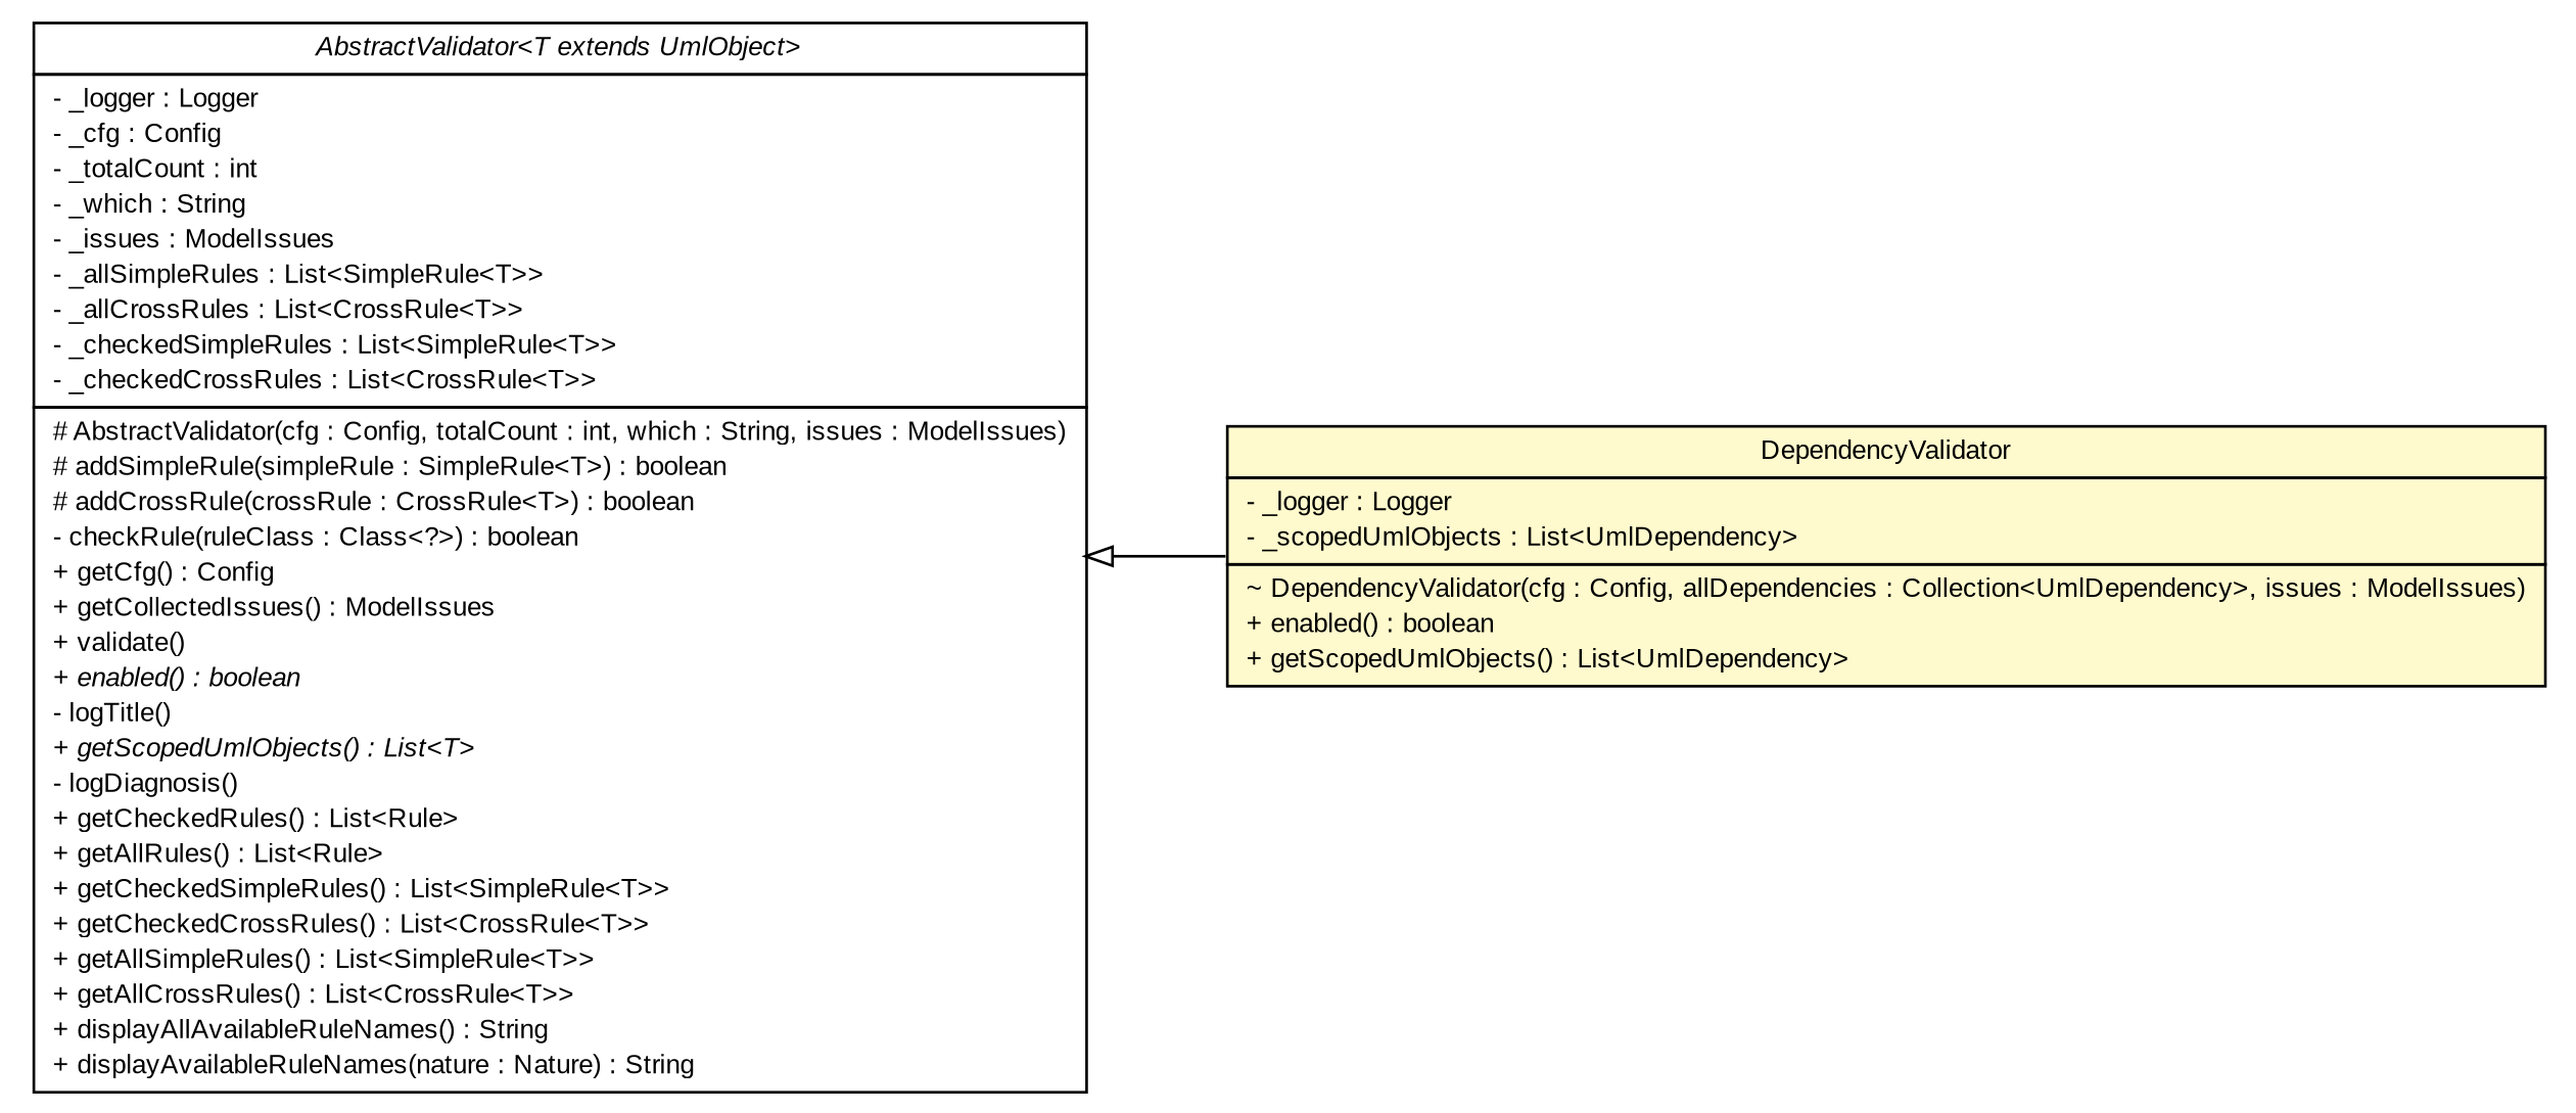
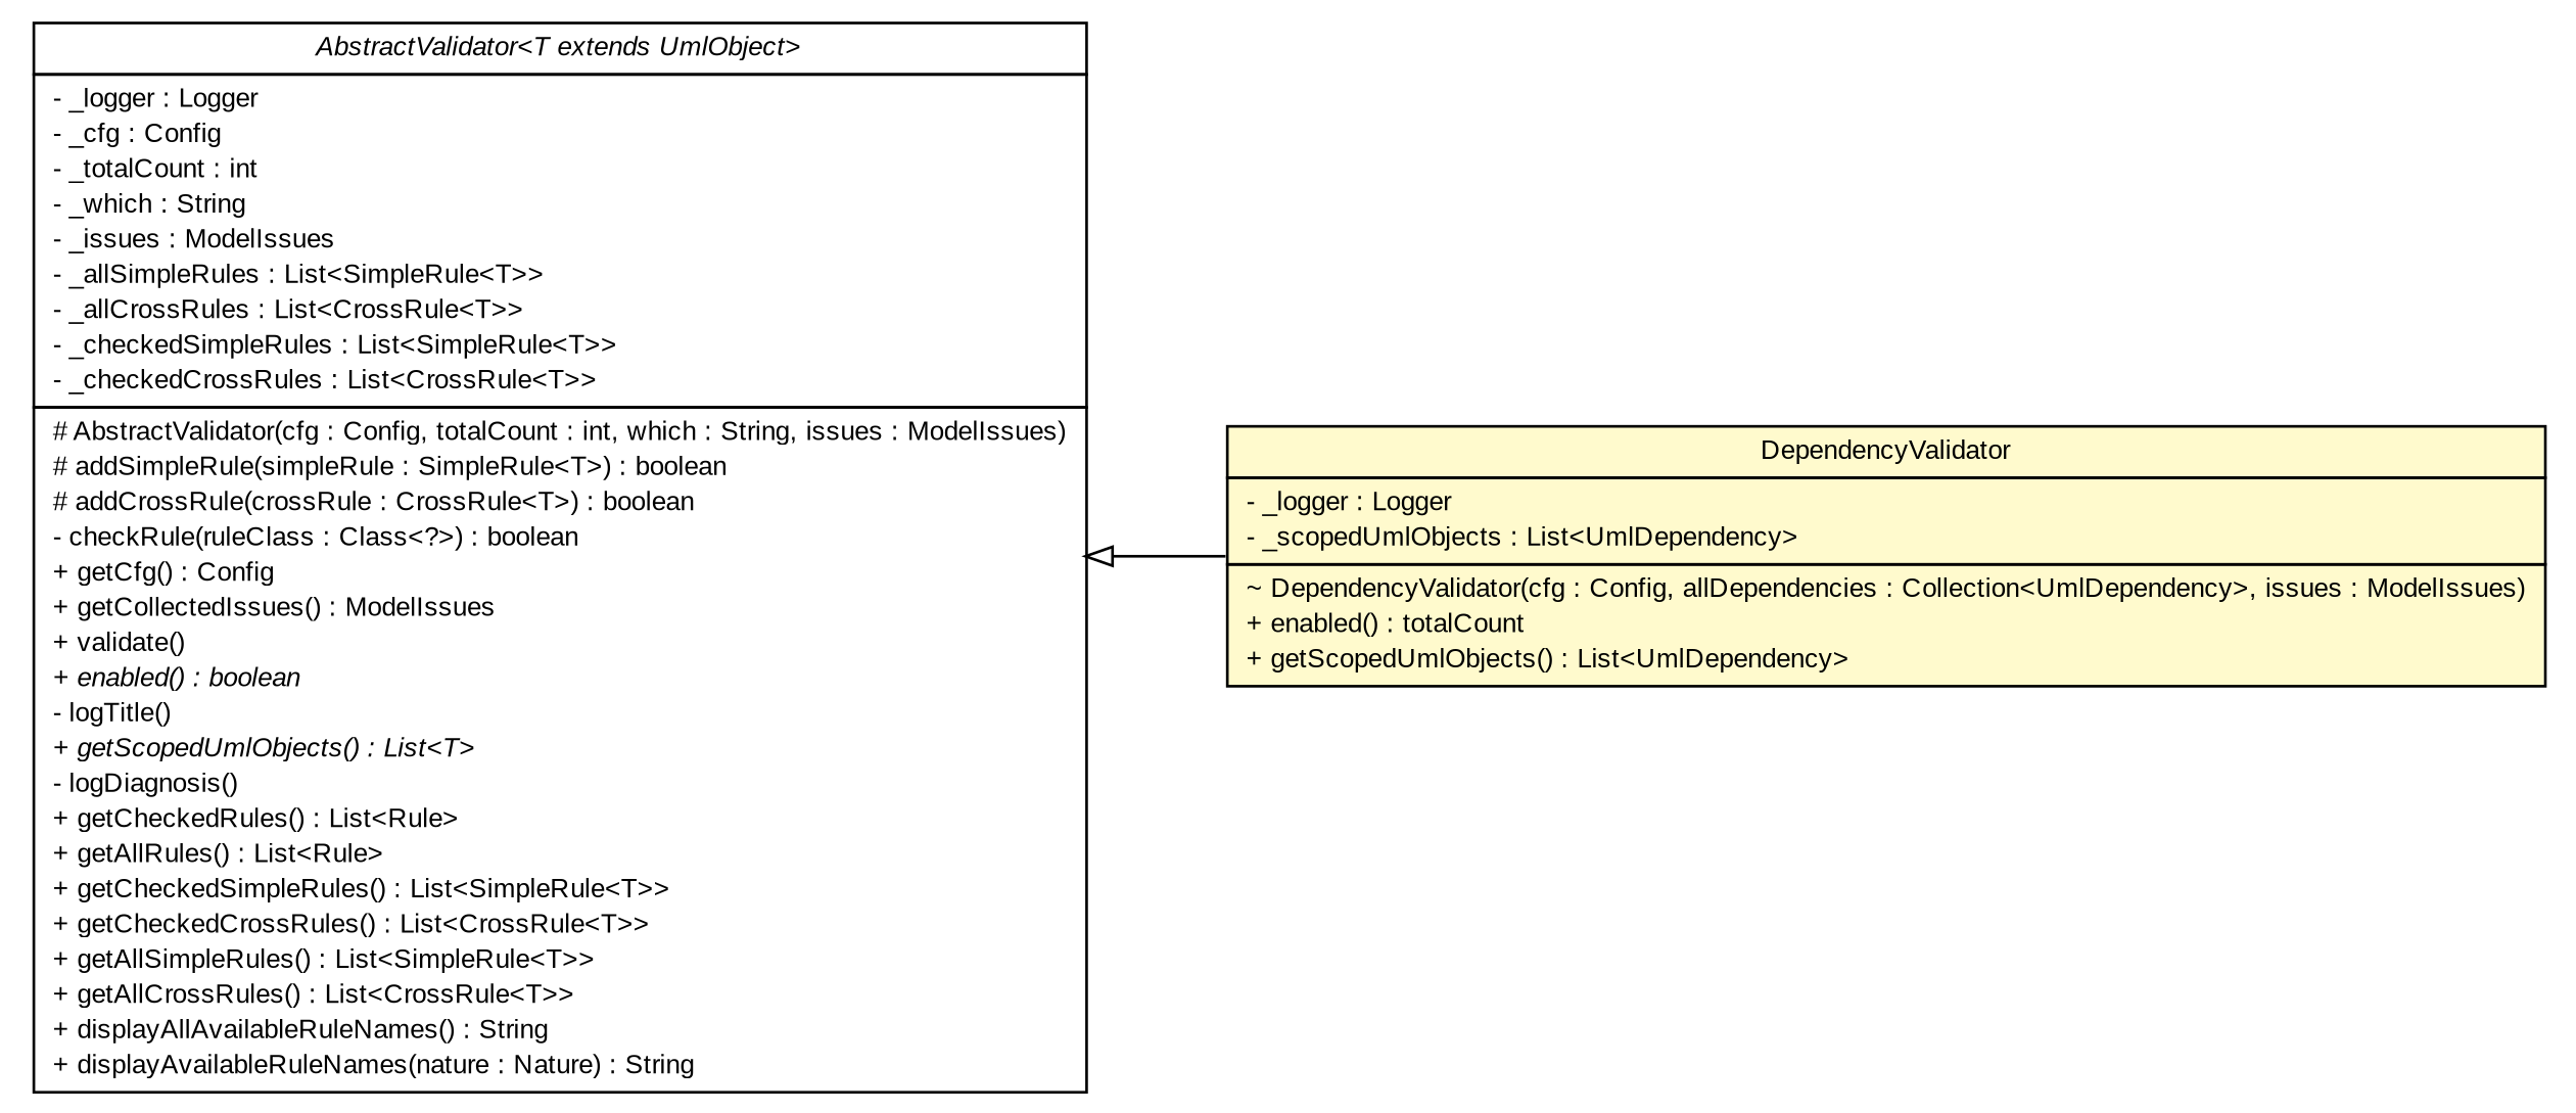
  digraph {
    nodesep=0.25
    ranksep=0.5
    rankdir=LR
    node [fontcolor=black fontname=arial fontsize=10.0 shape=plaintext]
-   n1 [label=<<table title="org.tanjakostic.jcleancim.validation.DependencyValidator" border="0" cellborder="1" cellspacing="0" cellpadding="2" port="p" bgcolor="lemonChiffon" href="./DependencyValidator.html"> 		<tr><td><table border="0" cellspacing="0" cellpadding="1"> <tr><td align="center" balign="center"> DependencyValidator </td></tr> 		</table></td></tr> 		<tr><td><table border="0" cellspacing="0" cellpadding="1"> <tr><td align="left" balign="left"> - _logger : Logger </td></tr> <tr><td align="left" balign="left"> - _scopedUmlObjects : List&lt;UmlDependency&gt; </td></tr> 		</table></td></tr> 		<tr><td><table border="0" cellspacing="0" cellpadding="1"> <tr><td align="left" balign="left"> ~ DependencyValidator(cfg : Config, allDependencies : Collection&lt;UmlDependency&gt;, issues : ModelIssues) </td></tr> <tr><td align="left" balign="left"> + enabled() : boolean </td></tr> <tr><td align="left" balign="left"> + getScopedUmlObjects() : List&lt;UmlDependency&gt; </td></tr> 		</table></td></tr> 		</table>>]
+   n1 [label=<<table title="org.tanjakostic.jcleancim.validation.DependencyValidator" border="0" cellborder="1" cellspacing="0" cellpadding="2" port="p" bgcolor="lemonChiffon" href="./DependencyValidator.html"> 		<tr><td><table border="0" cellspacing="0" cellpadding="1"> <tr><td align="center" balign="center"> DependencyValidator </td></tr> 		</table></td></tr> 		<tr><td><table border="0" cellspacing="0" cellpadding="1"> <tr><td align="left" balign="left"> - _logger : Logger </td></tr> <tr><td align="left" balign="left"> - _scopedUmlObjects : List&lt;UmlDependency&gt; </td></tr> 		</table></td></tr> 		<tr><td><table border="0" cellspacing="0" cellpadding="1"> <tr><td align="left" balign="left"> ~ DependencyValidator(cfg : Config, allDependencies : Collection&lt;UmlDependency&gt;, issues : ModelIssues) </td></tr> <tr><td align="left" balign="left"> + enabled() : totalCount </td></tr> <tr><td align="left" balign="left"> + getScopedUmlObjects() : List&lt;UmlDependency&gt; </td></tr> 		</table></td></tr> 		</table>>]
    n2 [label=<<table title="org.tanjakostic.jcleancim.validation.AbstractValidator" border="0" cellborder="1" cellspacing="0" cellpadding="2" port="p" href="./AbstractValidator.html"> 		<tr><td><table border="0" cellspacing="0" cellpadding="1"> <tr><td align="center" balign="center"><font face="Arial Italic"> AbstractValidator&lt;T extends UmlObject&gt; </font></td></tr> 		</table></td></tr> 		<tr><td><table border="0" cellspacing="0" cellpadding="1"> <tr><td align="left" balign="left"> - _logger : Logger </td></tr> <tr><td align="left" balign="left"> - _cfg : Config </td></tr> <tr><td align="left" balign="left"> - _totalCount : int </td></tr> <tr><td align="left" balign="left"> - _which : String </td></tr> <tr><td align="left" balign="left"> - _issues : ModelIssues </td></tr> <tr><td align="left" balign="left"> - _allSimpleRules : List&lt;SimpleRule&lt;T&gt;&gt; </td></tr> <tr><td align="left" balign="left"> - _allCrossRules : List&lt;CrossRule&lt;T&gt;&gt; </td></tr> <tr><td align="left" balign="left"> - _checkedSimpleRules : List&lt;SimpleRule&lt;T&gt;&gt; </td></tr> <tr><td align="left" balign="left"> - _checkedCrossRules : List&lt;CrossRule&lt;T&gt;&gt; </td></tr> 		</table></td></tr> 		<tr><td><table border="0" cellspacing="0" cellpadding="1"> <tr><td align="left" balign="left"> # AbstractValidator(cfg : Config, totalCount : int, which : String, issues : ModelIssues) </td></tr> <tr><td align="left" balign="left"> # addSimpleRule(simpleRule : SimpleRule&lt;T&gt;) : boolean </td></tr> <tr><td align="left" balign="left"> # addCrossRule(crossRule : CrossRule&lt;T&gt;) : boolean </td></tr> <tr><td align="left" balign="left"> - checkRule(ruleClass : Class&lt;?&gt;) : boolean </td></tr> <tr><td align="left" balign="left"> + getCfg() : Config </td></tr> <tr><td align="left" balign="left"> + getCollectedIssues() : ModelIssues </td></tr> <tr><td align="left" balign="left"> + validate() </td></tr> <tr><td align="left" balign="left"><font face="Arial Italic" point-size="10.0"> + enabled() : boolean </font></td></tr> <tr><td align="left" balign="left"> - logTitle() </td></tr> <tr><td align="left" balign="left"><font face="Arial Italic" point-size="10.0"> + getScopedUmlObjects() : List&lt;T&gt; </font></td></tr> <tr><td align="left" balign="left"> - logDiagnosis() </td></tr> <tr><td align="left" balign="left"> + getCheckedRules() : List&lt;Rule&gt; </td></tr> <tr><td align="left" balign="left"> + getAllRules() : List&lt;Rule&gt; </td></tr> <tr><td align="left" balign="left"> + getCheckedSimpleRules() : List&lt;SimpleRule&lt;T&gt;&gt; </td></tr> <tr><td align="left" balign="left"> + getCheckedCrossRules() : List&lt;CrossRule&lt;T&gt;&gt; </td></tr> <tr><td align="left" balign="left"> + getAllSimpleRules() : List&lt;SimpleRule&lt;T&gt;&gt; </td></tr> <tr><td align="left" balign="left"> + getAllCrossRules() : List&lt;CrossRule&lt;T&gt;&gt; </td></tr> <tr><td align="left" balign="left"> + displayAllAvailableRuleNames() : String </td></tr> <tr><td align="left" balign="left"> + displayAvailableRuleNames(nature : Nature) : String </td></tr> 		</table></td></tr> 		</table>>]
    n2 -> n1 [arrowtail=empty dir=back fontname=arial fontsize=10 headport=p labelfontname=arial labelfontsize=10 tailport=p]
  }
